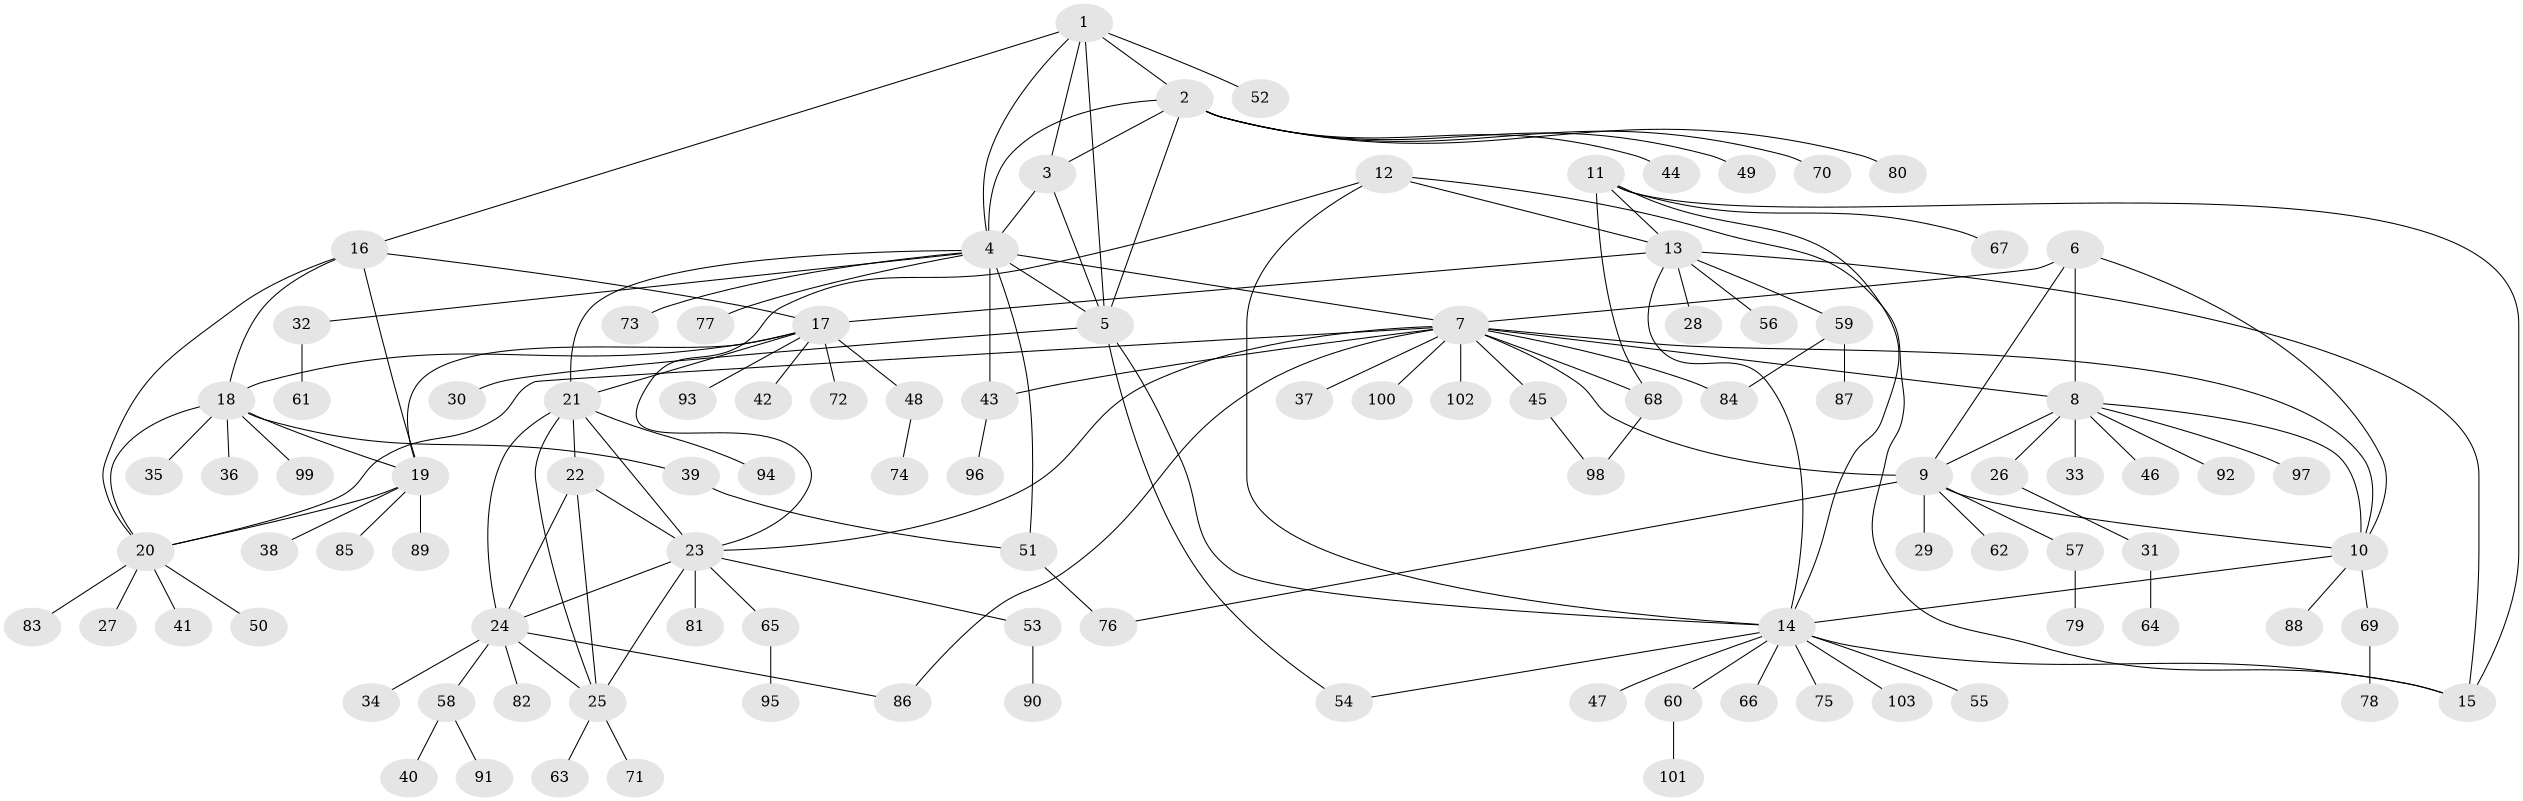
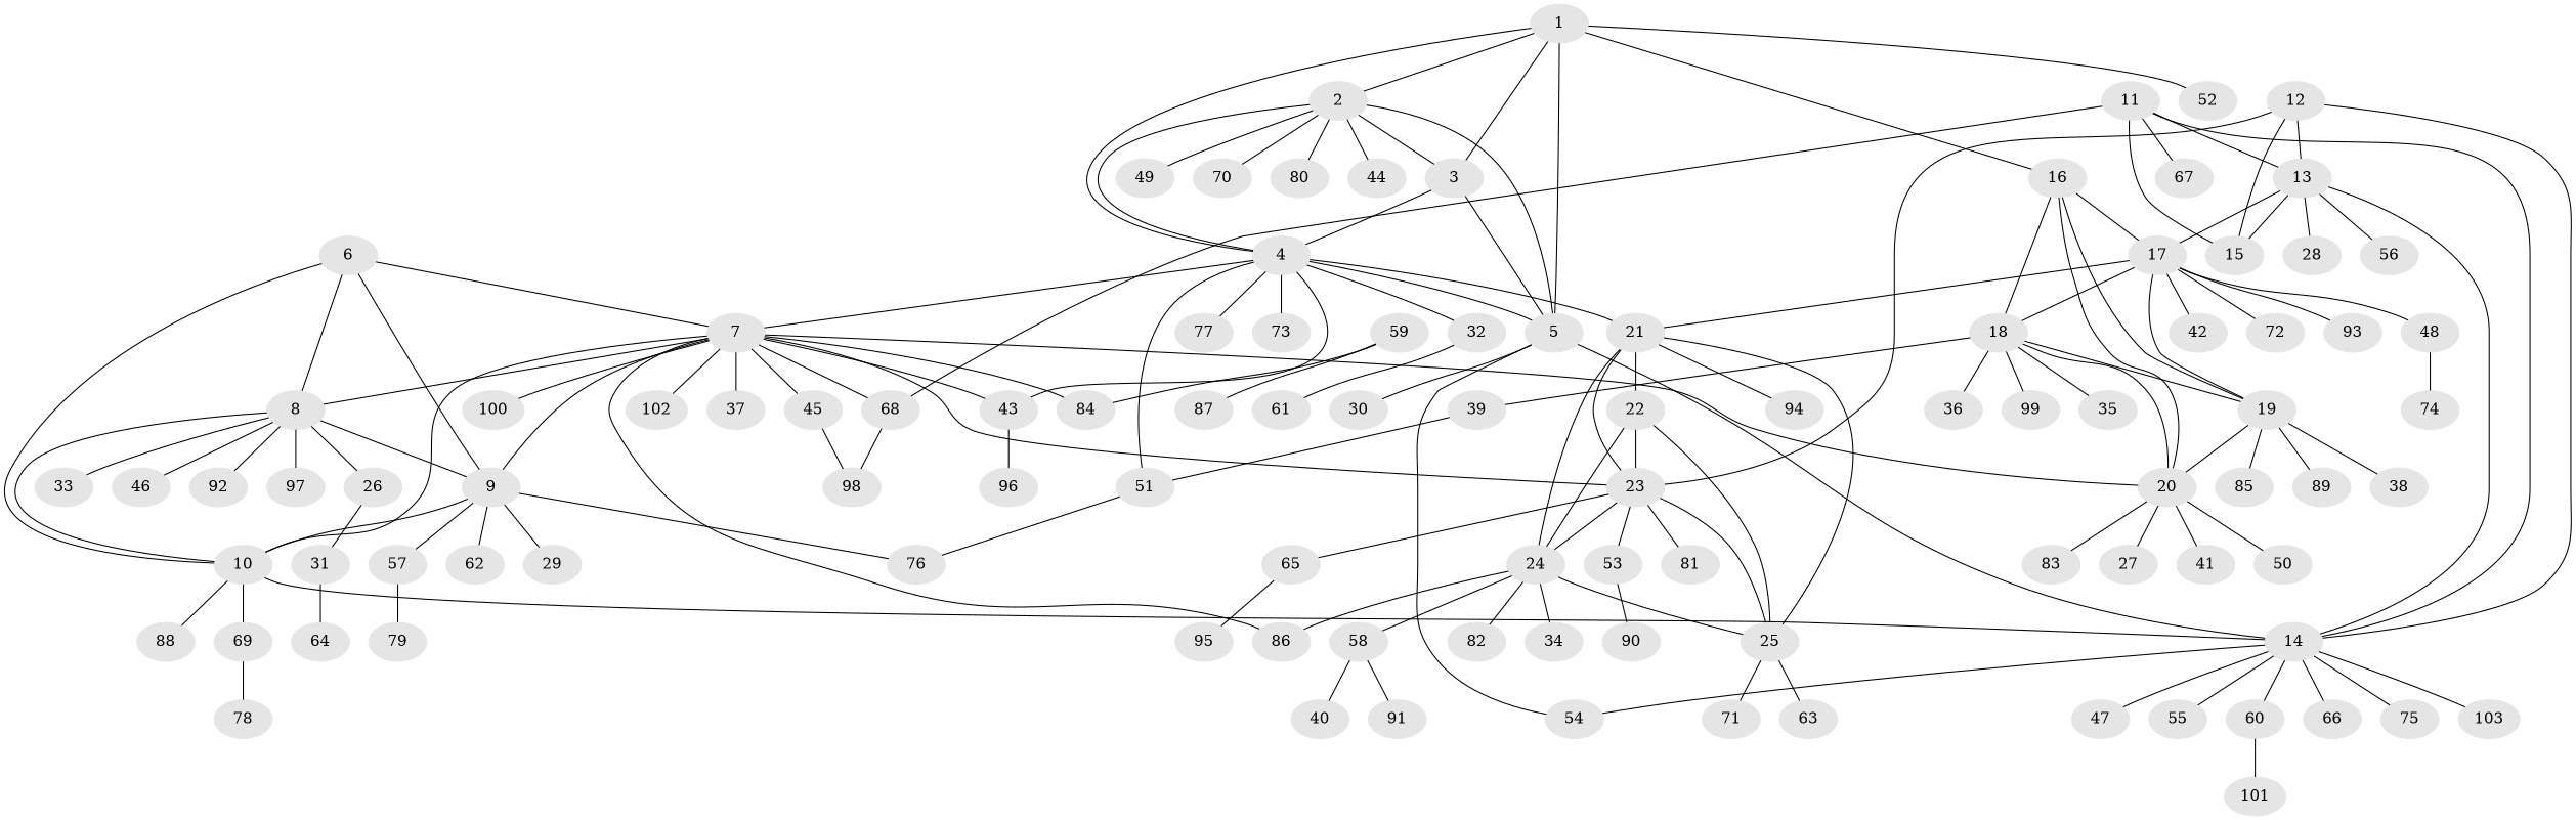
  graph {
    node [color=gray90 style=filled]
    1
    2
    3
    4
    5
    16
    52
    44
    49
    70
    80
    7
    21
    32
    43
    51
    73
    77
    14
    30
    54
    20
    17
    18
    19
    8
    9
    10
    23
    37
    45
    68
    84
    86
    100
    102
    22
    24
    25
    94
    61
    96
    76
    15
    47
    55
    60
    66
    75
    103
    6
    26
    33
    46
    92
    97
    29
    57
    62
    69
    88
    27
    41
    50
    83
    53
    65
    81
    98
    31
    79
    78
    11
    13
    67
    12
    28
    56
    59
    42
    48
    72
    93
    87
    101
    35
    36
    39
    99
    38
    85
    89
    74
    34
    58
    82
    63
    71
    90
    95
    40
    91
    64
    1 -- 2
    1 -- 3
    1 -- 4
    1 -- 5
    1 -- 16
    1 -- 52
    2 -- 3
    2 -- 4
    2 -- 5
    2 -- 44
    2 -- 49
    2 -- 70
    2 -- 80
    3 -- 4
    3 -- 5
    4 -- 5
    4 -- 7
    4 -- 21
    4 -- 32
    4 -- 43
    4 -- 51
    4 -- 73
    4 -- 77
    5 -- 14
    5 -- 30
    5 -- 54
    16 -- 20
    16 -- 17
    16 -- 18
    16 -- 19
    7 -- 43
    7 -- 20
    7 -- 8
    7 -- 9
    7 -- 10
    7 -- 23
    7 -- 37
    7 -- 45
    7 -- 68
    7 -- 84
    7 -- 86
    7 -- 100
    7 -- 102
    21 -- 23
    21 -- 22
    21 -- 24
    21 -- 25
    21 -- 94
    32 -- 61
    43 -- 96
    51 -- 76
    14 -- 54
-   14 -- 15
    14 -- 47
    14 -- 55
    14 -- 60
    14 -- 66
    14 -- 75
    14 -- 103
    20 -- 27
    20 -- 41
    20 -- 50
    20 -- 83
    17 -- 21
    17 -- 18
    17 -- 19
    17 -- 42
    17 -- 48
    17 -- 72
    17 -- 93
    18 -- 20
    18 -- 19
    18 -- 35
    18 -- 36
    18 -- 39
    18 -- 99
    19 -- 20
    19 -- 38
    19 -- 85
    19 -- 89
    8 -- 9
    8 -- 10
    8 -- 26
    8 -- 33
    8 -- 46
    8 -- 92
    8 -- 97
    9 -- 10
    9 -- 76
    9 -- 29
    9 -- 57
    9 -- 62
    10 -- 14
    10 -- 69
    10 -- 88
    23 -- 24
    23 -- 25
    23 -- 53
    23 -- 65
    23 -- 81
    45 -- 98
    68 -- 98
    22 -- 23
    22 -- 24
    22 -- 25
    24 -- 86
    24 -- 25
    24 -- 34
    24 -- 58
    24 -- 82
    25 -- 63
    25 -- 71
    60 -- 101
    6 -- 7
    6 -- 8
    6 -- 9
    6 -- 10
    26 -- 31
    57 -- 79
    69 -- 78
    53 -- 90
    65 -- 95
    31 -- 64
    11 -- 14
    11 -- 68
    11 -- 15
    11 -- 13
    11 -- 67
    13 -- 14
    13 -- 17
    13 -- 15
    13 -- 28
    13 -- 56
-   13 -- 59
    12 -- 14
    12 -- 23
    12 -- 15
    12 -- 13
    59 -- 84
    59 -- 87
    48 -- 74
    39 -- 51
    58 -- 40
    58 -- 91
  }
